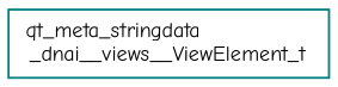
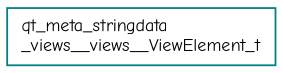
  digraph {
    rankdir=LR
    fontname="Comic Neue"
-   n1 [color=teal fillcolor=white fontname="Comic Neue" fontsize=10 height=0.2 label="qt_meta_stringdata\l_dnai__views__ViewElement_t" shape=record style=filled width=0.4]
+   n1 [color=teal fillcolor=white fontname="Comic Neue" fontsize=10 height=0.2 label="qt_meta_stringdata\l_views__views__ViewElement_t" shape=record style=filled width=0.4]
  }
